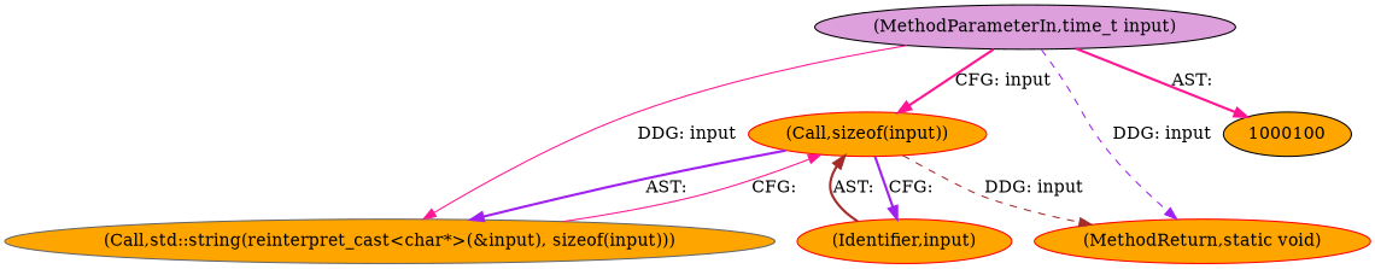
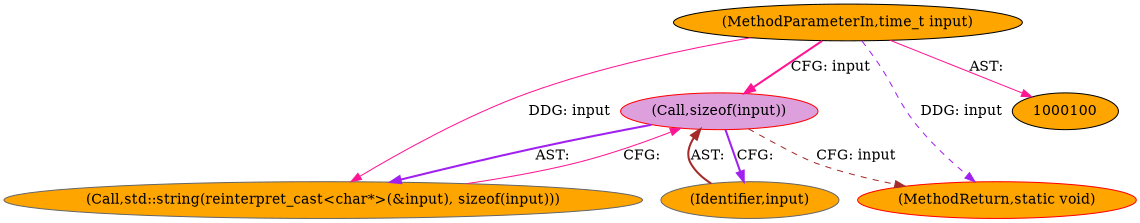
  digraph {
    node [color=red fillcolor=orange style=filled]
    edge [color=deeppink style=bold]
-   n1 [label="(Call,sizeof(input))"]
+   n1 [fillcolor=plum label="(Call,sizeof(input))"]
    n2 [color=gray40 label="(Call,std::string(reinterpret_cast<char*>(&input), sizeof(input)))"]
    n3 [label="(MethodReturn,static void)"]
-   n4 [label="(Identifier,input)"]
-   n5 [color=black fillcolor=plum label="(MethodParameterIn,time_t input)"]
+   n4 [color=gray40 label="(Identifier,input)"]
+   n5 [color=black label="(MethodParameterIn,time_t input)"]
    1000100 [color=black]
    n1 -> n2 [color=purple label="AST: "]
-   n1 -> n3 [color=brown label="DDG: input" style=dashed]
+   n1 -> n3 [color=brown label="CFG: input" style=dashed]
    n1 -> n4 [color=purple label="CFG: "]
    n2 -> n1 [label="CFG: " style=solid]
    n4 -> n1 [color=brown label="AST: "]
    n5 -> n1 [label="CFG: input"]
    n5 -> n2 [label="DDG: input" style=solid]
    n5 -> n3 [color=purple label="DDG: input" style=dashed]
-   n5 -> 1000100 [label="AST: "]
+   n5 -> 1000100 [label="AST: " style=solid]
  }
